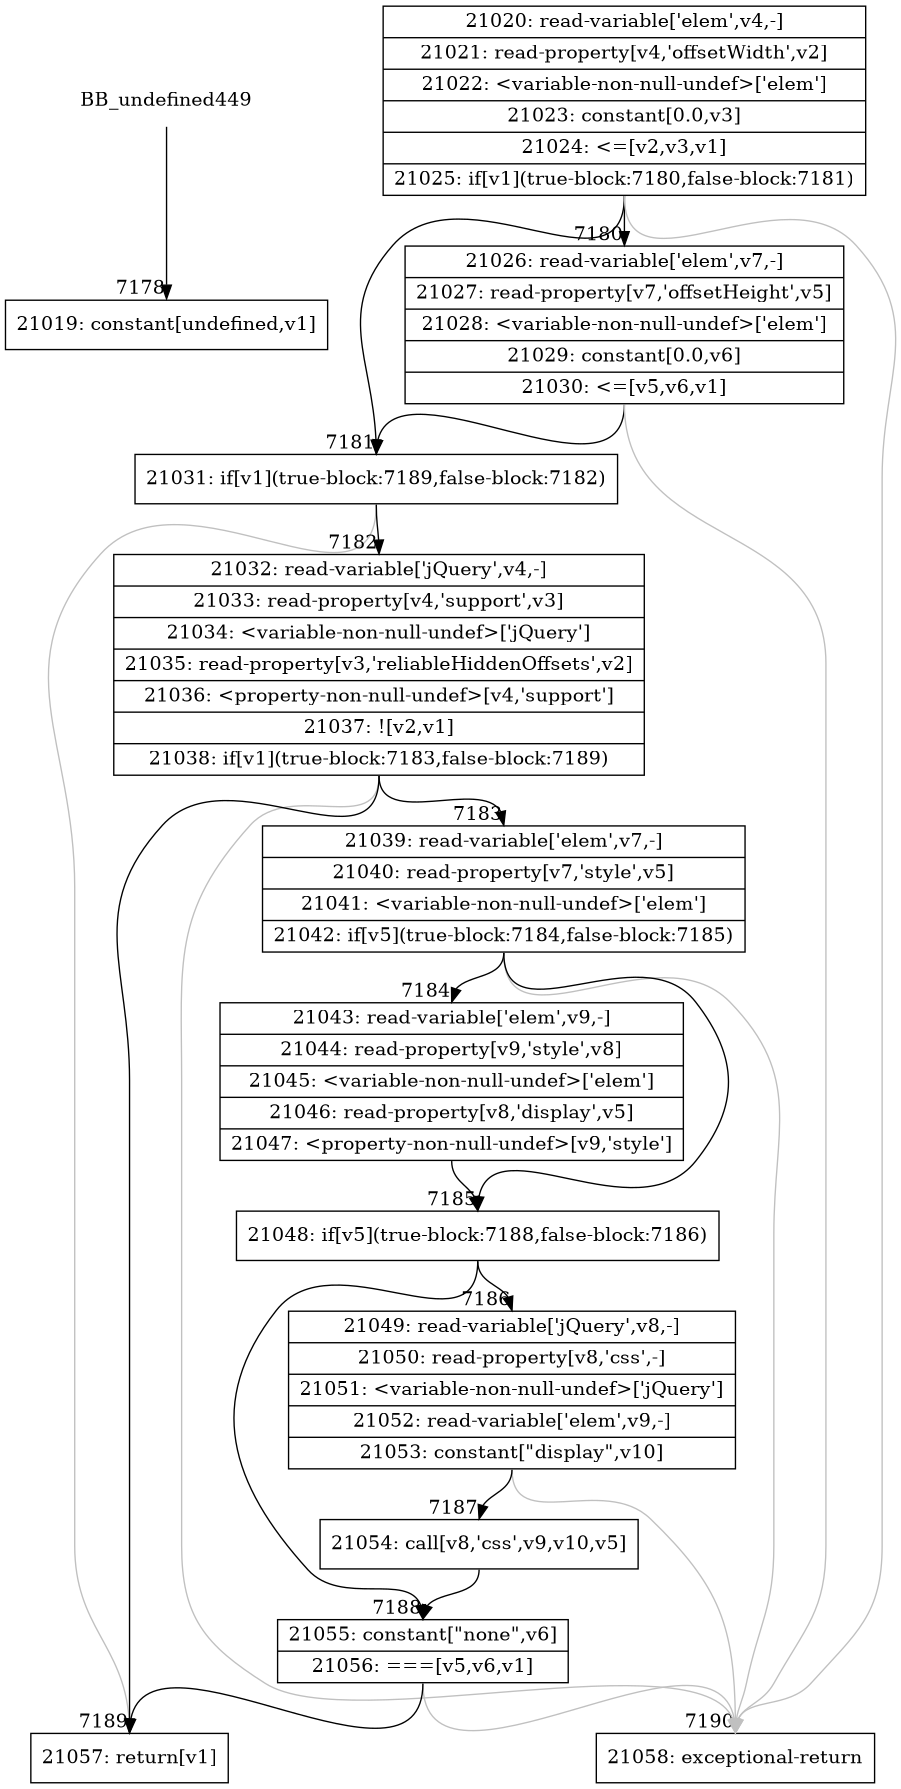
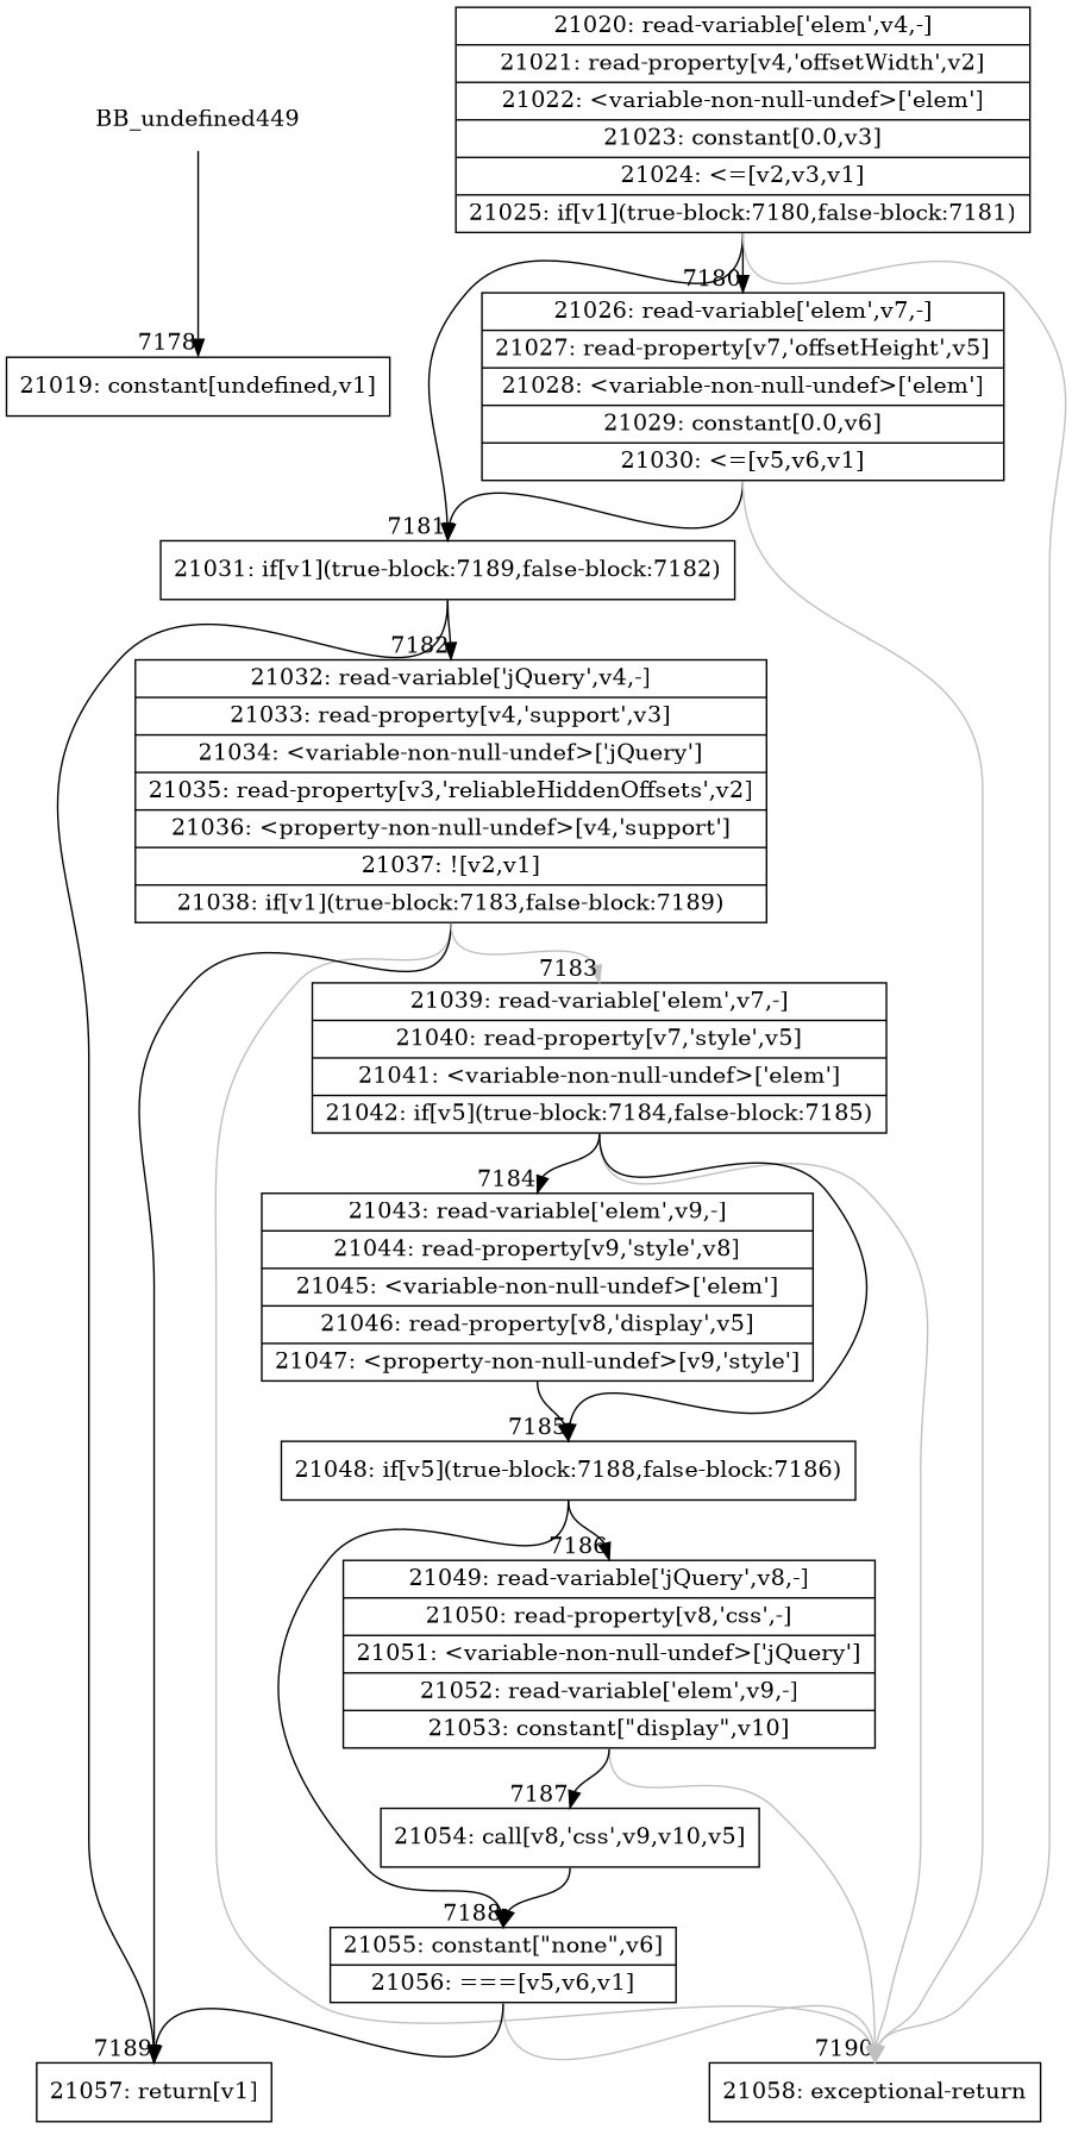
  digraph {
    rankdir=TD
    node [shape=record]
    edge [headport=n tailport=s]
    n1 [label=BB_undefined449 shape=none]
    n2 [label="{21019: constant[undefined,v1]}"]
    n3 [label="{21020: read-variable['elem',v4,-]|21021: read-property[v4,'offsetWidth',v2]|21022: \<variable-non-null-undef\>['elem']|21023: constant[0.0,v3]|21024: \<=[v2,v3,v1]|21025: if[v1](true-block:7180,false-block:7181)}"]
    n4 [label="{21031: if[v1](true-block:7189,false-block:7182)}"]
    n5 [label="{21026: read-variable['elem',v7,-]|21027: read-property[v7,'offsetHeight',v5]|21028: \<variable-non-null-undef\>['elem']|21029: constant[0.0,v6]|21030: \<=[v5,v6,v1]}"]
    n6 [label="{21058: exceptional-return}"]
    n7 [label="{21057: return[v1]}"]
    n8 [label="{21032: read-variable['jQuery',v4,-]|21033: read-property[v4,'support',v3]|21034: \<variable-non-null-undef\>['jQuery']|21035: read-property[v3,'reliableHiddenOffsets',v2]|21036: \<property-non-null-undef\>[v4,'support']|21037: ![v2,v1]|21038: if[v1](true-block:7183,false-block:7189)}"]
    n9 [label="{21039: read-variable['elem',v7,-]|21040: read-property[v7,'style',v5]|21041: \<variable-non-null-undef\>['elem']|21042: if[v5](true-block:7184,false-block:7185)}"]
    n10 [label="{21048: if[v5](true-block:7188,false-block:7186)}"]
    n11 [label="{21043: read-variable['elem',v9,-]|21044: read-property[v9,'style',v8]|21045: \<variable-non-null-undef\>['elem']|21046: read-property[v8,'display',v5]|21047: \<property-non-null-undef\>[v9,'style']}"]
    n12 [label="{21055: constant[\"none\",v6]|21056: ===[v5,v6,v1]}"]
    n13 [label="{21049: read-variable['jQuery',v8,-]|21050: read-property[v8,'css',-]|21051: \<variable-non-null-undef\>['jQuery']|21052: read-variable['elem',v9,-]|21053: constant[\"display\",v10]}"]
    n14 [label="{21054: call[v8,'css',v9,v10,v5]}"]
    n1 -> n2 [headlabel="    7178"]
    n3 -> n4 [headlabel="      7181"]
    n3 -> n5 [headlabel="      7180"]
    n3 -> n6 [color=gray headlabel="      7190"]
-   n4 -> n7 [headlabel="      7189" color=gray]
+   n4 -> n7 [headlabel="      7189"]
    n4 -> n8 [headlabel="      7182"]
    n5 -> n4
    n5 -> n6 [color=gray]
    n8 -> n6 [color=gray]
    n8 -> n7
-   n8 -> n9 [headlabel="      7183"]
+   n8 -> n9 [headlabel="      7183" color=gray]
    n9 -> n6 [color=gray]
    n9 -> n10 [headlabel="      7185"]
    n9 -> n11 [headlabel="      7184"]
    n10 -> n12 [headlabel="      7188"]
    n10 -> n13 [headlabel="      7186"]
    n11 -> n10
    n12 -> n6 [color=gray]
    n12 -> n7
    n13 -> n6 [color=gray]
    n13 -> n14 [headlabel="      7187"]
    n14 -> n12
  }
